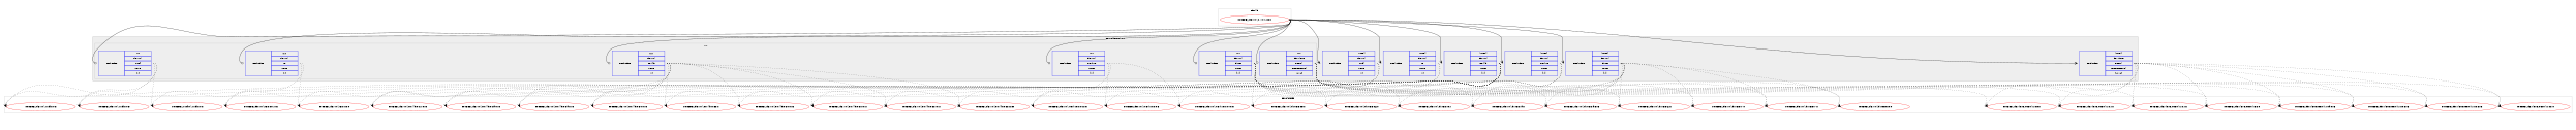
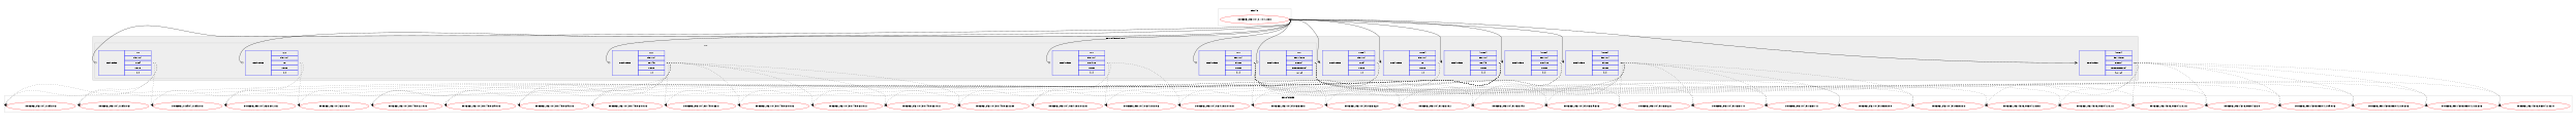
  digraph {
    compound=true
    concentrate=true
    fontname=Helvetica
    fontsize=10
    newrank=true
    rankdir=TB
    ranksep=1.5
    node [color=red fontname=Helvetica fontsize=10]
    edge [arrowhead=vee headport=w style=dotted tailport=e weight=100]
    n1 [label="portage://dev-ml/tyxml-4.5.0" width=4]
    n2 [color=blue label=<<TABLE BORDER="0" CELLBORDER="1" CELLSPACING="0" CELLPADDING="4" WIDTH="220"><TR><TD ROWSPAN="6" CELLPADDING="30">pack_dep</TD></TR><TR><TD WIDTH="110">install</TD></TR><TR><TD>dev-lang</TD></TR><TR><TD>ocaml</TD></TR><TR><TD>greaterequal</TD></TR><TR><TD>[4,,,4]</TD></TR></TABLE>> shape=none]
    n3 [color=blue label=<<TABLE BORDER="0" CELLBORDER="1" CELLSPACING="0" CELLPADDING="4" WIDTH="220"><TR><TD ROWSPAN="6" CELLPADDING="30">pack_dep</TD></TR><TR><TD WIDTH="110">install</TD></TR><TR><TD>dev-ml</TD></TR><TR><TD>dune</TD></TR><TR><TD>none</TD></TR><TR><TD>[,,]</TD></TR></TABLE>> shape=none]
    n4 [color=blue label=<<TABLE BORDER="0" CELLBORDER="1" CELLSPACING="0" CELLPADDING="4" WIDTH="220"><TR><TD ROWSPAN="6" CELLPADDING="30">pack_dep</TD></TR><TR><TD WIDTH="110">install</TD></TR><TR><TD>dev-ml</TD></TR><TR><TD>markup</TD></TR><TR><TD>none</TD></TR><TR><TD>[,,]</TD></TR></TABLE>> shape=none]
    n5 [color=blue label=<<TABLE BORDER="0" CELLBORDER="1" CELLSPACING="0" CELLPADDING="4" WIDTH="220"><TR><TD ROWSPAN="6" CELLPADDING="30">pack_dep</TD></TR><TR><TD WIDTH="110">install</TD></TR><TR><TD>dev-ml</TD></TR><TR><TD>ppxlib</TD></TR><TR><TD>none</TD></TR><TR><TD>[,,]</TD></TR></TABLE>> shape=none]
    n6 [color=blue label=<<TABLE BORDER="0" CELLBORDER="1" CELLSPACING="0" CELLPADDING="4" WIDTH="220"><TR><TD ROWSPAN="6" CELLPADDING="30">pack_dep</TD></TR><TR><TD WIDTH="110">install</TD></TR><TR><TD>dev-ml</TD></TR><TR><TD>re</TD></TR><TR><TD>none</TD></TR><TR><TD>[,,]</TD></TR></TABLE>> shape=none]
    n7 [color=blue label=<<TABLE BORDER="0" CELLBORDER="1" CELLSPACING="0" CELLPADDING="4" WIDTH="220"><TR><TD ROWSPAN="6" CELLPADDING="30">pack_dep</TD></TR><TR><TD WIDTH="110">install</TD></TR><TR><TD>dev-ml</TD></TR><TR><TD>uutf</TD></TR><TR><TD>none</TD></TR><TR><TD>[,,]</TD></TR></TABLE>> shape=none]
    n8 [color=blue label=<<TABLE BORDER="0" CELLBORDER="1" CELLSPACING="0" CELLPADDING="4" WIDTH="220"><TR><TD ROWSPAN="6" CELLPADDING="30">pack_dep</TD></TR><TR><TD WIDTH="110">run</TD></TR><TR><TD>dev-lang</TD></TR><TR><TD>ocaml</TD></TR><TR><TD>greaterequal</TD></TR><TR><TD>[4,,,4]</TD></TR></TABLE>> shape=none]
    n9 [color=blue label=<<TABLE BORDER="0" CELLBORDER="1" CELLSPACING="0" CELLPADDING="4" WIDTH="220"><TR><TD ROWSPAN="6" CELLPADDING="30">pack_dep</TD></TR><TR><TD WIDTH="110">run</TD></TR><TR><TD>dev-ml</TD></TR><TR><TD>dune</TD></TR><TR><TD>none</TD></TR><TR><TD>[,,]</TD></TR></TABLE>> shape=none]
    n10 [color=blue label=<<TABLE BORDER="0" CELLBORDER="1" CELLSPACING="0" CELLPADDING="4" WIDTH="220"><TR><TD ROWSPAN="6" CELLPADDING="30">pack_dep</TD></TR><TR><TD WIDTH="110">run</TD></TR><TR><TD>dev-ml</TD></TR><TR><TD>markup</TD></TR><TR><TD>none</TD></TR><TR><TD>[,,]</TD></TR></TABLE>> shape=none]
    n11 [color=blue label=<<TABLE BORDER="0" CELLBORDER="1" CELLSPACING="0" CELLPADDING="4" WIDTH="220"><TR><TD ROWSPAN="6" CELLPADDING="30">pack_dep</TD></TR><TR><TD WIDTH="110">run</TD></TR><TR><TD>dev-ml</TD></TR><TR><TD>ppxlib</TD></TR><TR><TD>none</TD></TR><TR><TD>[,,]</TD></TR></TABLE>> shape=none]
    n12 [color=blue label=<<TABLE BORDER="0" CELLBORDER="1" CELLSPACING="0" CELLPADDING="4" WIDTH="220"><TR><TD ROWSPAN="6" CELLPADDING="30">pack_dep</TD></TR><TR><TD WIDTH="110">run</TD></TR><TR><TD>dev-ml</TD></TR><TR><TD>re</TD></TR><TR><TD>none</TD></TR><TR><TD>[,,]</TD></TR></TABLE>> shape=none]
    n13 [color=blue label=<<TABLE BORDER="0" CELLBORDER="1" CELLSPACING="0" CELLPADDING="4" WIDTH="220"><TR><TD ROWSPAN="6" CELLPADDING="30">pack_dep</TD></TR><TR><TD WIDTH="110">run</TD></TR><TR><TD>dev-ml</TD></TR><TR><TD>uutf</TD></TR><TR><TD>none</TD></TR><TR><TD>[,,]</TD></TR></TABLE>> shape=none]
    n14 [label="portage://dev-lang/ocaml-5.2.0" width=4]
    n15 [label="portage://dev-lang/ocaml-4.14.2" width=4]
    n16 [label="portage://dev-lang/ocaml-4.14.1" width=4]
    n17 [label="portage://dev-lang/ocaml-4.13.1" width=4]
    n18 [label="portage://dev-lang/ocaml-4.12.0" width=4]
    n19 [label="portage://dev-lang/ocaml-4.11.2-r2" width=4]
    n20 [label="portage://dev-lang/ocaml-4.10.2-r3" width=4]
    n21 [label="portage://dev-lang/ocaml-4.09.0-r3" width=4]
    n22 [label="portage://dev-ml/dune-3.16.0" width=4]
    n23 [label="portage://dev-ml/dune-3.13.1" width=4]
+   n24 [label="portage://dev-ml/dune-3.11.1" width=4]
    n25 [label="portage://dev-ml/dune-3.10.0" width=4]
    n26 [label="portage://dev-ml/dune-3.7.1" width=4]
    n27 [label="portage://dev-ml/dune-3.7.0" width=4]
    n28 [label="portage://dev-ml/dune-3.6.2" width=4]
    n29 [label="portage://dev-ml/dune-2.9.3-r3" width=4]
    n30 [label="portage://dev-ml/dune-2.9.1" width=4]
    n31 [label="portage://dev-ml/dune-2.8.4" width=4]
    n32 [label="portage://dev-ml/markup-1.0.3" width=4]
    n33 [label="portage://dev-ml/markup-1.0.2-r1" width=4]
    n34 [label="portage://dev-ml/markup-1.0.0-r1" width=4]
    n35 [label="portage://dev-ml/ppxlib-0.32.1" width=4]
    n36 [label="portage://dev-ml/ppxlib-0.30.0-r1" width=4]
    n37 [label="portage://dev-ml/ppxlib-0.29.1-r1" width=4]
    n38 [label="portage://dev-ml/ppxlib-0.29.0-r1" width=4]
    n39 [label="portage://dev-ml/ppxlib-0.24.0-r1" width=4]
    n40 [label="portage://dev-ml/ppxlib-0.22.2-r3" width=4]
    n41 [label="portage://dev-ml/ppxlib-0.22.0-r4" width=4]
    n42 [label="portage://dev-ml/ppxlib-0.21.0-r4" width=4]
    n43 [label="portage://dev-ml/ppxlib-0.20.0-r2" width=4]
    n44 [label="portage://dev-ml/re-1.11.0" width=4]
    n45 [label="portage://dev-ml/re-1.10.4-r2" width=4]
    n46 [label="portage://dev-ml/uutf-1.0.3" width=4]
    n47 [label="portage://dev-ml/uutf-1.0.2" width=4]
    n48 [label="portage://uutf-ml/uutf-1.0.1" width=4]
    subgraph cluster_1 {
      color=gray
      label=<<i>ebuild</i>>
      rank=same
      n1
    }
    subgraph cluster_2 {
      color=gray
      label=<<i>dependencies</i>>
      subgraph cluster_3 {
        color=gray
        fillcolor="#eeeeee"
        label=<<i>compile</i>>
        style=filled
        subgraph sub_4 {
          color=gray
          fillcolor="#eeeeee"
          label=<<i>compile</i>>
          style=filled
          n2
        }
        subgraph sub_5 {
          color=gray
          fillcolor="#eeeeee"
          label=<<i>compile</i>>
          style=filled
          n3
        }
        subgraph sub_6 {
          color=gray
          fillcolor="#eeeeee"
          label=<<i>compile</i>>
          style=filled
          n4
        }
        subgraph sub_7 {
          color=gray
          fillcolor="#eeeeee"
          label=<<i>compile</i>>
          style=filled
          n5
        }
        subgraph sub_8 {
          color=gray
          fillcolor="#eeeeee"
          label=<<i>compile</i>>
          style=filled
          n6
        }
        subgraph sub_9 {
          color=gray
          fillcolor="#eeeeee"
          label=<<i>compile</i>>
          style=filled
          n7
        }
      }
      subgraph cluster_10 {
        color=gray
        fillcolor="#eeeeee"
        label=<<i>compile and run</i>>
        style=filled
      }
      subgraph cluster_11 {
        color=gray
        fillcolor="#eeeeee"
        label=<<i>run</i>>
        style=filled
        subgraph sub_12 {
          color=gray
          fillcolor="#eeeeee"
          label=<<i>run</i>>
          style=filled
          n8
        }
        subgraph sub_13 {
          color=gray
          fillcolor="#eeeeee"
          label=<<i>run</i>>
          style=filled
          n9
        }
        subgraph sub_14 {
          color=gray
          fillcolor="#eeeeee"
          label=<<i>run</i>>
          style=filled
          n10
        }
        subgraph sub_15 {
          color=gray
          fillcolor="#eeeeee"
          label=<<i>run</i>>
          style=filled
          n11
        }
        subgraph sub_16 {
          color=gray
          fillcolor="#eeeeee"
          label=<<i>run</i>>
          style=filled
          n12
        }
        subgraph sub_17 {
          color=gray
          fillcolor="#eeeeee"
          label=<<i>run</i>>
          style=filled
          n13
        }
      }
    }
    subgraph cluster_18 {
      color=gray
      label=<<i>candidates</i>>
      rank=same
      subgraph sub_19 {
        color=black
        label=<<i>candidates</i>>
        nodesep=1
        rank=same
        n14
        n15
        n16
        n17
        n18
        n19
        n20
        n21
      }
      subgraph sub_20 {
        color=black
        label=<<i>candidates</i>>
        nodesep=1
        rank=same
        n22
        n23
+       n24
        n25
        n26
        n27
        n28
        n29
        n30
        n31
      }
      subgraph sub_21 {
        color=black
        label=<<i>candidates</i>>
        nodesep=1
        rank=same
        n32
        n33
        n34
      }
      subgraph sub_22 {
        color=black
        label=<<i>candidates</i>>
        nodesep=1
        rank=same
        n35
        n36
        n37
        n38
        n39
        n40
        n41
        n42
        n43
      }
      subgraph sub_23 {
        color=black
        label=<<i>candidates</i>>
        nodesep=1
        rank=same
        n44
        n45
      }
      subgraph sub_24 {
        color=black
        label=<<i>candidates</i>>
        nodesep=1
        rank=same
        n46
        n47
        n48
      }
      subgraph sub_25 {
        color=black
        label=<<i>candidates</i>>
        nodesep=1
        rank=same
        n14
        n15
        n16
        n17
        n18
        n19
        n20
        n21
      }
      subgraph sub_26 {
        color=black
        label=<<i>candidates</i>>
        nodesep=1
        rank=same
        n22
        n23
+       n24
        n25
        n26
        n27
        n28
        n29
        n30
        n31
      }
      subgraph sub_27 {
        color=black
        label=<<i>candidates</i>>
        nodesep=1
        rank=same
        n32
        n33
        n34
      }
      subgraph sub_28 {
        color=black
        label=<<i>candidates</i>>
        nodesep=1
        rank=same
        n35
        n36
        n37
        n38
        n39
        n40
        n41
        n42
        n43
      }
      subgraph sub_29 {
        color=black
        label=<<i>candidates</i>>
        nodesep=1
        rank=same
        n44
        n45
      }
      subgraph sub_30 {
        color=black
        label=<<i>candidates</i>>
        nodesep=1
        rank=same
        n46
        n47
        n48
      }
    }
    n1 -> n2 [style=solid weight=20]
    n1 -> n3 [style=solid weight=20]
    n1 -> n4 [style=solid weight=20]
    n1 -> n5 [style=solid weight=20]
    n1 -> n6 [style=solid weight=20]
    n1 -> n7 [style=solid weight=20]
    n1 -> n8 [arrowhead=odot style=solid weight=20]
    n1 -> n9 [arrowhead=odot style=solid weight=20]
    n1 -> n10 [arrowhead=odot style=solid weight=20]
    n1 -> n11 [arrowhead=odot style=solid weight=20]
    n1 -> n12 [arrowhead=odot style=solid weight=20]
    n1 -> n13 [arrowhead=odot style=solid weight=20]
    n2 -> n14
    n2 -> n15
    n2 -> n16
    n2 -> n17
    n2 -> n18
    n2 -> n19
    n2 -> n20
    n2 -> n21
    n3 -> n22
    n3 -> n23
+   n3 -> n24
    n3 -> n25
    n3 -> n26
    n3 -> n27
    n3 -> n28
    n3 -> n29
    n3 -> n30
    n3 -> n31
    n4 -> n32
    n4 -> n33
    n4 -> n34
    n5 -> n35
    n5 -> n36
    n5 -> n37
    n5 -> n38
    n5 -> n39
    n5 -> n40
    n5 -> n41
    n5 -> n42
    n5 -> n43
    n6 -> n44
    n6 -> n45
    n7 -> n46
    n7 -> n47
    n7 -> n48
    n8 -> n14
    n8 -> n15
    n8 -> n16
    n8 -> n17
    n8 -> n18
    n8 -> n19
    n8 -> n20
    n8 -> n21
    n9 -> n22
    n9 -> n23
+   n9 -> n24
    n9 -> n25
    n9 -> n26
    n9 -> n27
    n9 -> n28
    n9 -> n29
    n9 -> n30
    n9 -> n31
    n10 -> n32
    n10 -> n33
    n10 -> n34
    n11 -> n35
    n11 -> n36
    n11 -> n37
    n11 -> n38
    n11 -> n39
    n11 -> n40
    n11 -> n41
    n11 -> n42
    n11 -> n43
    n12 -> n44
    n12 -> n45
    n13 -> n46
    n13 -> n47
    n13 -> n48
  }
